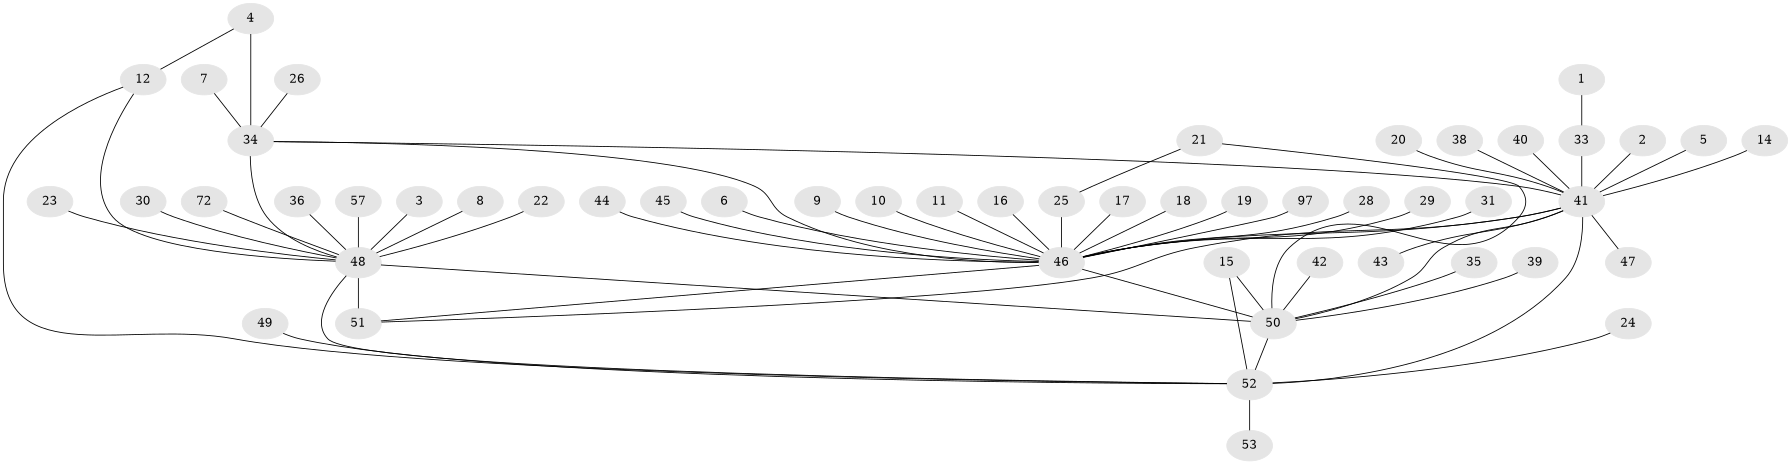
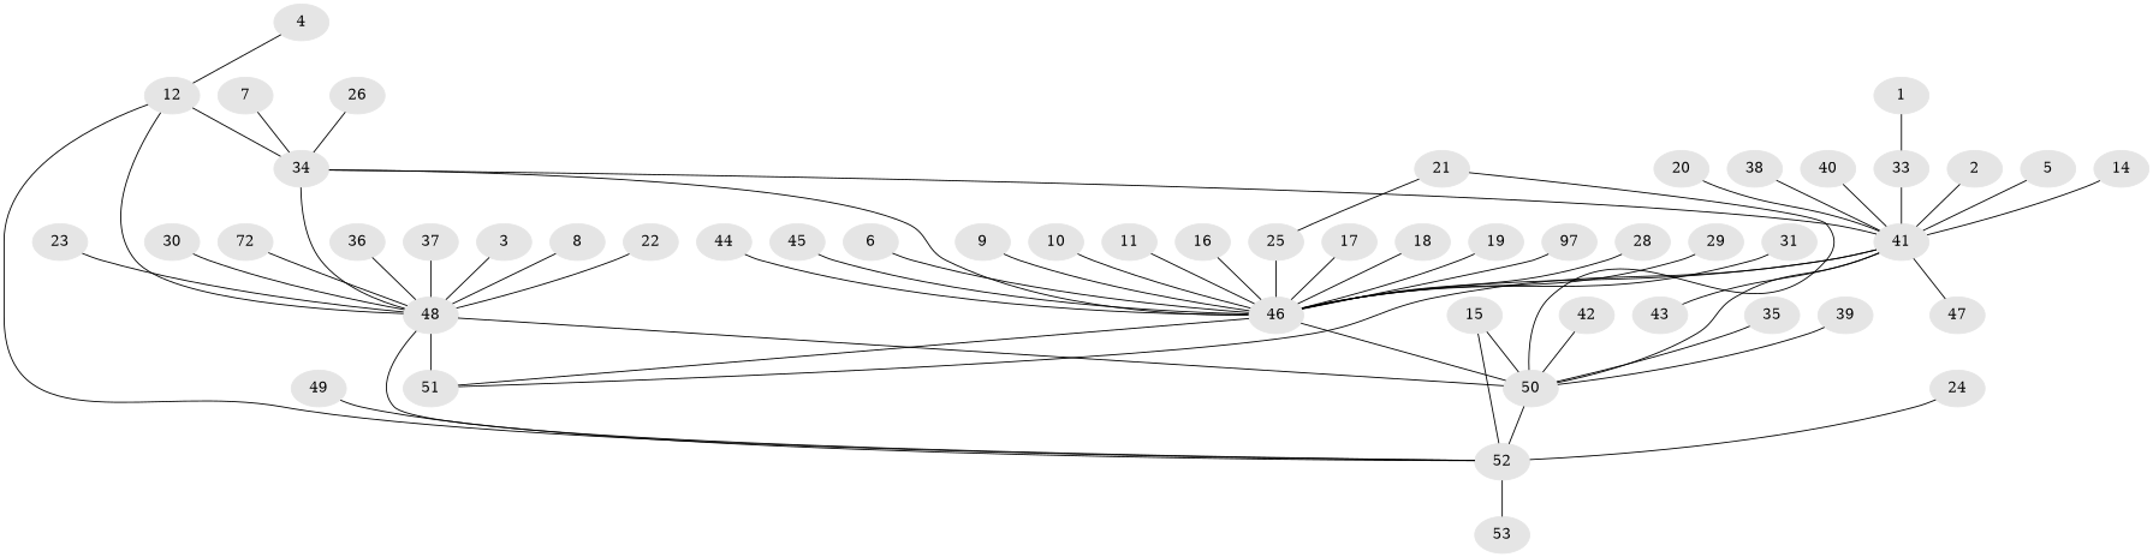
  graph {
    node [color=gray90 style=filled]
    edge [weight=1.0]
    1
    33
    41
    2
    46
    52
    50
    43
    47
    51
    3
    48
    4
    12
    34
    5
    6
    7
    8
    9
    10
    11
    53
    14
    15
    16
    17
    18
    19
    20
    21
    25
    22
    23
    24
    26
    n37 [label=97]
    28
    29
    30
    31
    n42 [label=72]
    35
    36
-   37 [label=57]
+   37
    38
    39
    40
    42
    44
    45
    49
    1 -- 33
    33 -- 41 [weight=4.0]
    41 -- 46
-   41 -- 52 [weight=2.0]
    41 -- 50
    41 -- 43
    41 -- 47
    41 -- 51
    2 -- 41
    46 -- 50
    46 -- 51
    52 -- 53
    50 -- 52 [weight=3.0]
    3 -- 48
    48 -- 52
    48 -- 50
    48 -- 51 [weight=6.0]
    4 -- 12
    12 -- 52
    12 -- 48
-   4 -- 34 [weight=3.0]
+   12 -- 34 [weight=3.0]
    34 -- 41
    34 -- 46
    34 -- 48 [weight=3.0]
    5 -- 41
    6 -- 46
    7 -- 34
    8 -- 48
    9 -- 46
    10 -- 46
    11 -- 46
    14 -- 41
    15 -- 52 [weight=3.0]
    15 -- 50
    16 -- 46
    17 -- 46
    18 -- 46
    19 -- 46
    20 -- 41
    21 -- 50
    21 -- 25
    25 -- 46
    22 -- 48
    23 -- 48
    24 -- 52
    26 -- 34
    n37 -- 46
    28 -- 46
    29 -- 46
    30 -- 48
    31 -- 46
    n42 -- 48
    35 -- 50
    36 -- 48
    37 -- 48
    38 -- 41
    39 -- 50
    40 -- 41
    42 -- 50
    44 -- 46
    45 -- 46
    49 -- 52
  }
